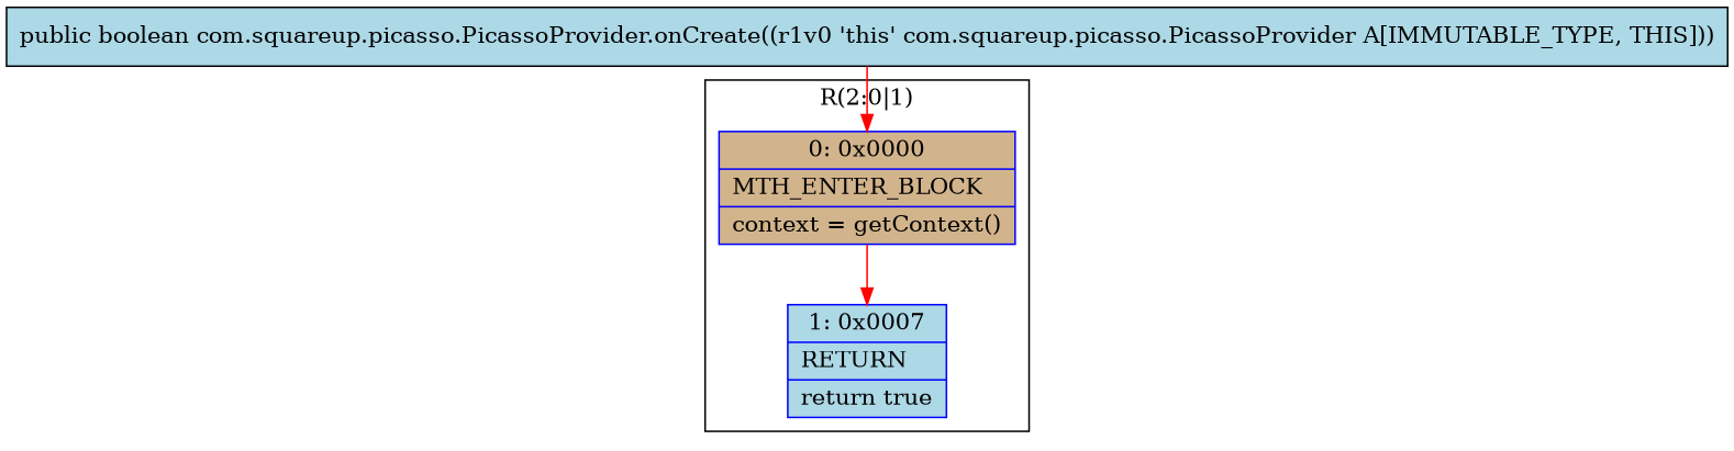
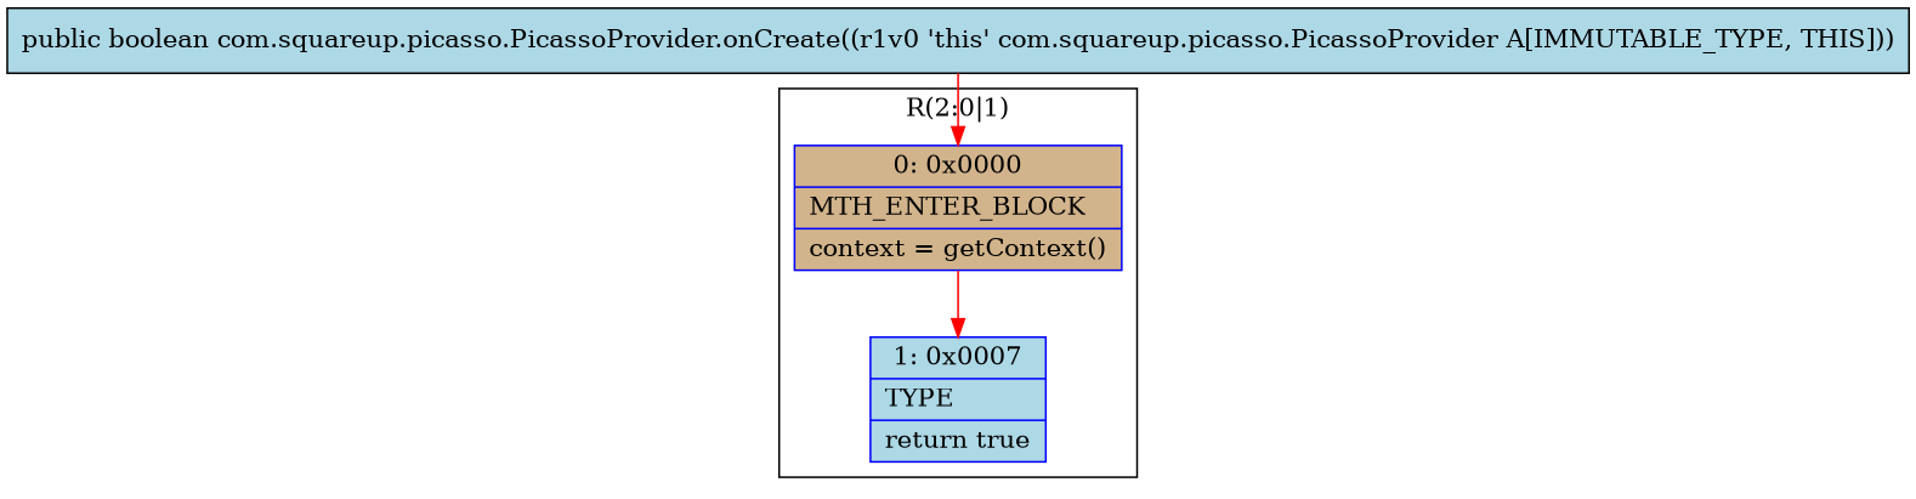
  digraph {
    node [color=blue shape=record style=filled fillcolor=lightblue]
    edge [color=red]
    n1 [label="{0\:\ 0x0000|MTH_ENTER_BLOCK\l|context = getContext()\l}" fillcolor=tan]
-   n2 [label="{1\:\ 0x0007|RETURN\l|return true\l}"]
+   n2 [label="{1\:\ 0x0007|TYPE\l|return true\l}"]
    n3 [label="{public boolean com.squareup.picasso.PicassoProvider.onCreate((r1v0 'this' com.squareup.picasso.PicassoProvider A[IMMUTABLE_TYPE, THIS])) }" color=""]
    subgraph cluster_1 {
      label="R(2:0|1)"
      n1
      n2
    }
    n1 -> n2
    n3 -> n1
  }
